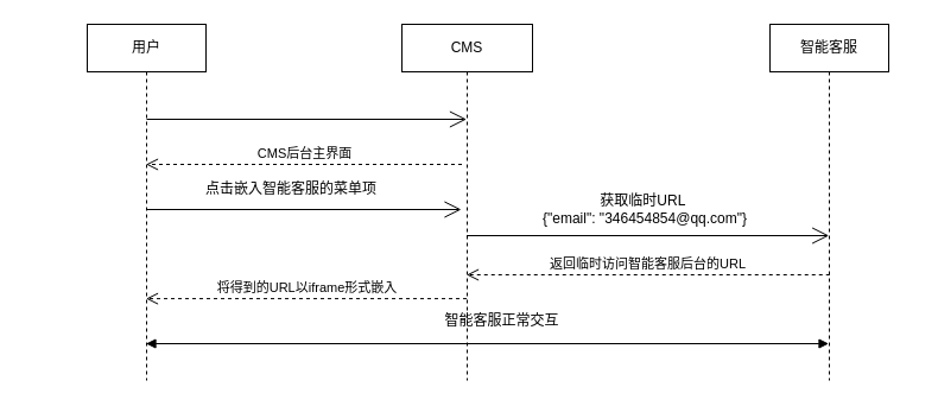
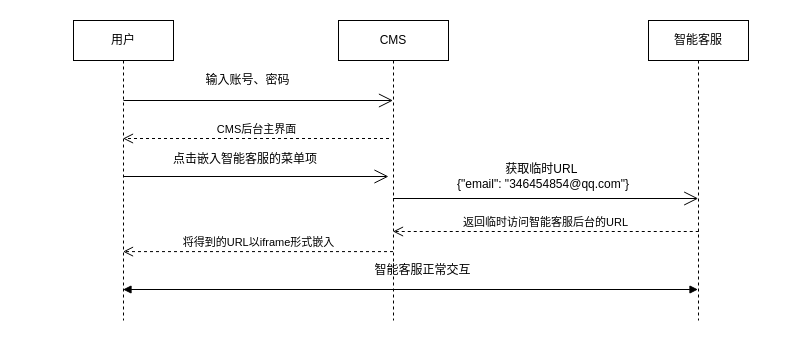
  <mxCell id="0" />
  <mxCell id="1" parent="0" />
  <mxCell id="2" value="CMS" style="shape=umlLifeline;perimeter=lifelinePerimeter;whiteSpace=wrap;html=1;container=1;collapsible=0;recursiveResize=0;outlineConnect=0;" vertex="1" parent="1"><mxGeometry x="338" y="20" width="110" height="300" as="geometry" /></mxCell>
  <mxCell id="3" value="智能客服" style="shape=umlLifeline;perimeter=lifelinePerimeter;whiteSpace=wrap;html=1;container=1;collapsible=0;recursiveResize=0;outlineConnect=0;" vertex="1" parent="1"><mxGeometry x="648" y="20" width="100" height="300" as="geometry" /></mxCell>
  <mxCell id="4" value="获取临时URL&amp;nbsp;&lt;br&gt;{&quot;email&quot;: &quot;346454854@qq.com&quot;}" style="text;html=1;strokeColor=none;fillColor=none;align=center;verticalAlign=middle;whiteSpace=wrap;rounded=0;" vertex="1" parent="1"><mxGeometry x="318" y="166" width="450" height="20" as="geometry" /></mxCell>
  <mxCell id="5" value="返回临时访问智能客服后台的URL" style="html=1;verticalAlign=bottom;endArrow=open;dashed=1;endSize=8;" edge="1" parent="1" target="2"><mxGeometry relative="1" as="geometry"><mxPoint x="698.25" y="231" as="sourcePoint" /><mxPoint x="398" y="231" as="targetPoint" /></mxGeometry></mxCell>
  <mxCell id="6" value="用户" style="shape=umlLifeline;perimeter=lifelinePerimeter;whiteSpace=wrap;html=1;container=1;collapsible=0;recursiveResize=0;outlineConnect=0;" vertex="1" parent="1"><mxGeometry x="73" y="20" width="100" height="300" as="geometry" /></mxCell>
  <mxCell id="7" value="" style="endArrow=open;endFill=1;endSize=12;html=1;" edge="1" parent="6" target="2"><mxGeometry width="160" relative="1" as="geometry"><mxPoint x="50" y="80" as="sourcePoint" /><mxPoint x="210" y="80" as="targetPoint" /></mxGeometry></mxCell>
  <mxCell id="8" value="CMS后台主界面" style="html=1;verticalAlign=bottom;endArrow=open;dashed=1;endSize=8;" edge="1" parent="6"><mxGeometry relative="1" as="geometry"><mxPoint x="315.5" y="118" as="sourcePoint" /><mxPoint x="49.5" y="118" as="targetPoint" /></mxGeometry></mxCell>
  <mxCell id="9" value="" style="endArrow=block;startArrow=block;endFill=1;startFill=1;html=1;" edge="1" parent="6" source="6"><mxGeometry width="160" relative="1" as="geometry"><mxPoint x="55" y="269" as="sourcePoint" /><mxPoint x="624.5" y="269" as="targetPoint" /></mxGeometry></mxCell>
+ <mxCell id="10" value="输入账号、密码" style="text;html=1;align=center;verticalAlign=middle;resizable=0;points=[];autosize=1;" vertex="1" parent="1"><mxGeometry x="197" y="70" width="100" height="20" as="geometry" /></mxCell>
  <mxCell id="11" value="" style="endArrow=open;endFill=1;endSize=12;html=1;" edge="1" parent="1" source="2"><mxGeometry width="160" relative="1" as="geometry"><mxPoint x="418" y="198" as="sourcePoint" /><mxPoint x="697.75" y="198" as="targetPoint" /></mxGeometry></mxCell>
  <mxCell id="12" value="" style="endArrow=open;endFill=1;endSize=12;html=1;" edge="1" parent="1" source="6"><mxGeometry width="160" relative="1" as="geometry"><mxPoint x="128" y="176" as="sourcePoint" /><mxPoint x="388" y="176" as="targetPoint" /></mxGeometry></mxCell>
  <mxCell id="13" value="点击嵌入智能客服的菜单项" style="text;html=1;strokeColor=none;fillColor=none;align=center;verticalAlign=middle;whiteSpace=wrap;rounded=0;" vertex="1" parent="1"><mxGeometry x="20" y="149" width="450" height="20" as="geometry" /></mxCell>
  <mxCell id="14" value="将得到的URL以iframe形式嵌入" style="html=1;verticalAlign=bottom;endArrow=open;dashed=1;endSize=8;" edge="1" parent="1" source="2"><mxGeometry relative="1" as="geometry"><mxPoint x="378" y="251" as="sourcePoint" /><mxPoint x="122.5" y="251.1" as="targetPoint" /></mxGeometry></mxCell>
  <mxCell id="15" value="智能客服正常交互" style="text;html=1;align=center;verticalAlign=middle;resizable=0;points=[];autosize=1;" vertex="1" parent="1"><mxGeometry x="367" y="260" width="110" height="20" as="geometry" /></mxCell>
